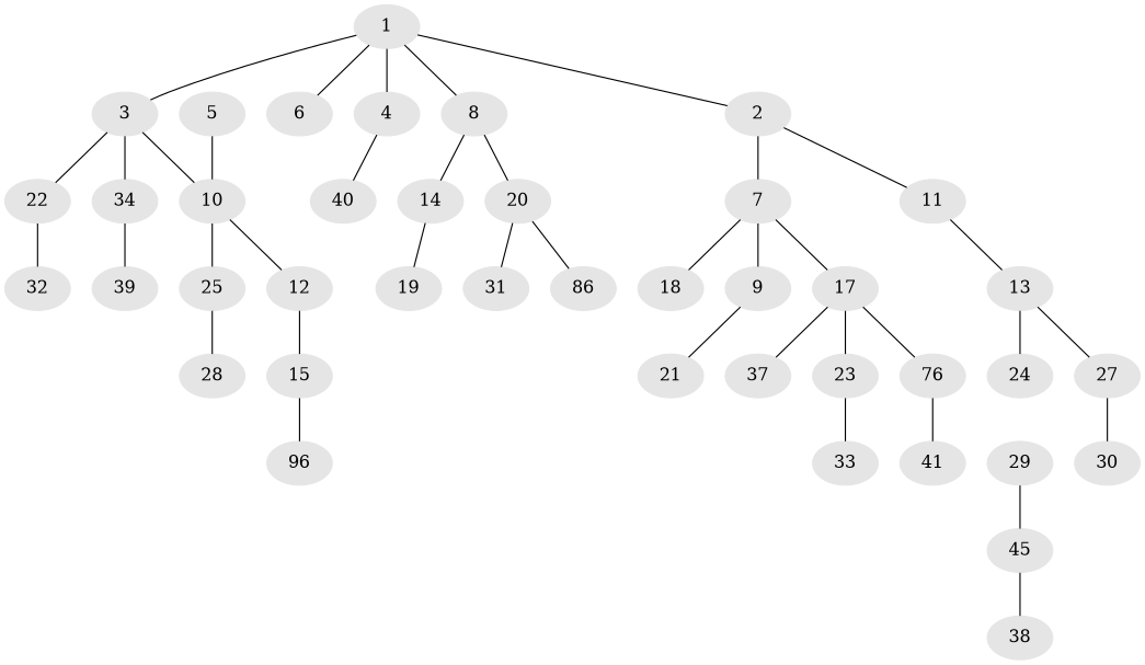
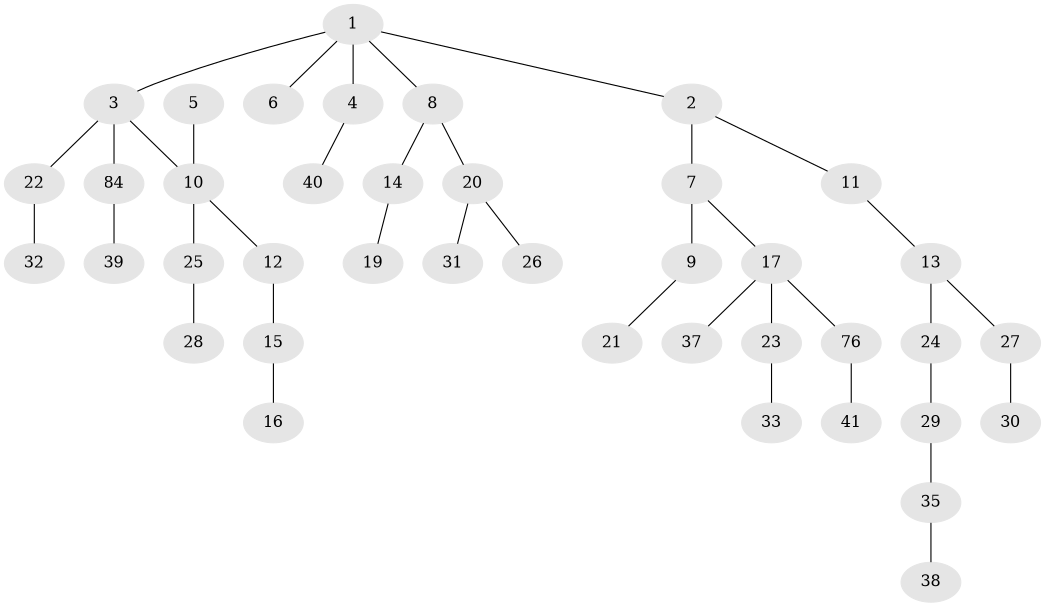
  graph {
    node [color=gray90 style=filled]
    edge [weight=1.0]
    1
    2
    3
    4
    6
    8
    7
    11
    22
-   34
+   34 [label=84]
    10
    40
    14
    20
    9
    17
-   18
    13
    5
    32
    39
    12
    25
    21
    23
    n26 [label=76]
    37
    19
-   26 [label=86]
+   26
    31
    15
    28
    24
    27
-   16 [label=96]
+   16
    29
    30
    33
    41
-   35 [label=45]
+   35
    38
    1 -- 2
    1 -- 3
    1 -- 4
    1 -- 6
    1 -- 8
    2 -- 7
    2 -- 11
    3 -- 22
    3 -- 34
    3 -- 10
    4 -- 40
    8 -- 14
    8 -- 20
    7 -- 9
    7 -- 17
-   7 -- 18
    11 -- 13
    22 -- 32
    34 -- 39
    10 -- 12
    10 -- 25
    14 -- 19
    20 -- 26
    20 -- 31
    9 -- 21
    17 -- 23
    17 -- n26
    17 -- 37
    13 -- 24
    13 -- 27
    5 -- 10
    12 -- 15 [weight=2.0]
    25 -- 28
    23 -- 33
    n26 -- 41
    15 -- 16
+   24 -- 29
    27 -- 30
    29 -- 35
    35 -- 38
  }
